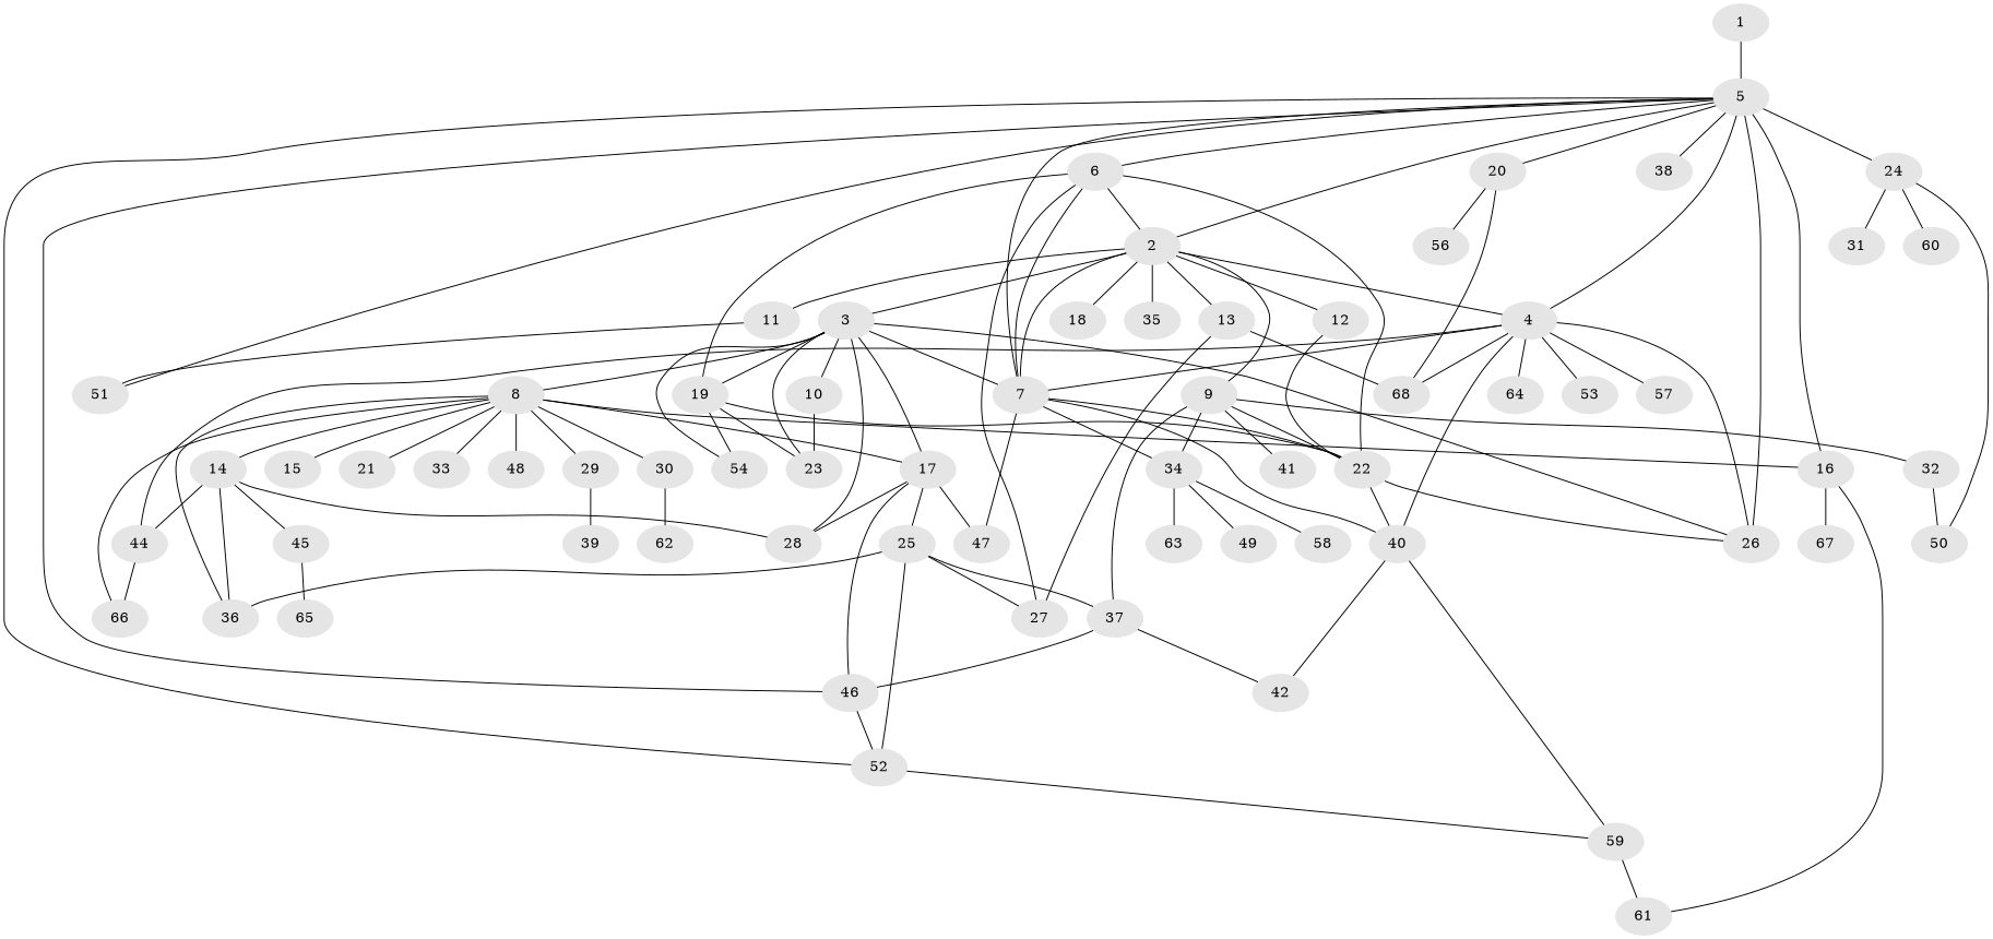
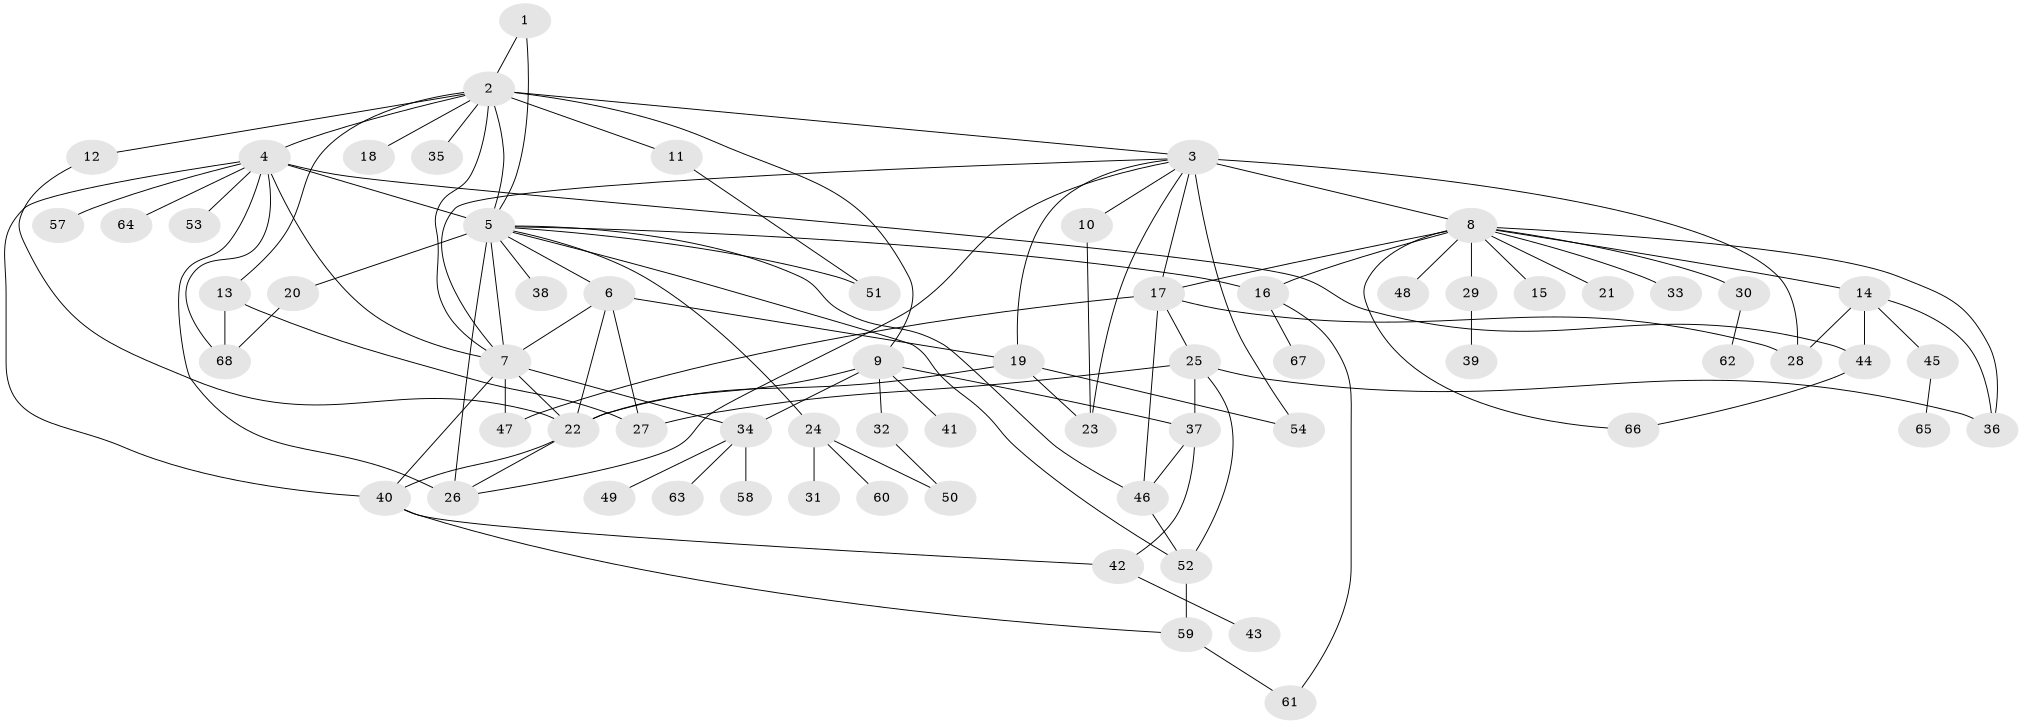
  graph {
    node [color=gray90 style=filled]
    edge [weight=1.0]
    1
    2
    5
    3
    4
    7
    9
    11
    12
    13
    18
    35
    26
    6
    16
    20
    24
    38
    46
    51
    52
    23
    28
    8
    10
    17
    19
    54
    40
    44
    53
    57
    64
    68
    22
    34
    47
    32
    37
    41
    27
    14
    15
    21
    29
    30
    33
    36
    48
    66
    25
    42
    59
    61
    67
-   56
    31
    50
    60
    49
    58
    63
    45
    39
    62
    65
-   6 -- 2
+   43
+   1 -- 2
    1 -- 5
    2 -- 5
    2 -- 3
    2 -- 4
    2 -- 7
    2 -- 9
    2 -- 11
    2 -- 12
    2 -- 13
    2 -- 18
    2 -- 35
    5 -- 7
    5 -- 26 [weight=7.0]
    5 -- 6
    5 -- 16
    5 -- 20
    5 -- 24
    5 -- 38
    5 -- 46
    5 -- 51
    5 -- 52
    3 -- 7
    3 -- 26
    3 -- 23
    3 -- 28 [weight=8.0]
    3 -- 8 [weight=2.0]
    3 -- 10 [weight=5.0]
    3 -- 17
    3 -- 19
    3 -- 54
    4 -- 5
    4 -- 7 [weight=2.0]
    4 -- 26
    4 -- 40
    4 -- 44
    4 -- 53
    4 -- 57
    4 -- 64
    4 -- 68
    7 -- 40
    7 -- 22
    7 -- 34
    7 -- 47
    9 -- 22
    9 -- 34
    9 -- 32
    9 -- 37
    9 -- 41
    11 -- 51
    12 -- 22
    13 -- 68
    13 -- 27 [weight=2.0]
    6 -- 7
    6 -- 19
    6 -- 22
    6 -- 27
    16 -- 61 [weight=2.0]
    16 -- 67
    20 -- 68
-   20 -- 56
    24 -- 31
    24 -- 50
    24 -- 60
    46 -- 52
    52 -- 59
    8 -- 16
    8 -- 17
    8 -- 14
    8 -- 15
    8 -- 21
    8 -- 29
    8 -- 30
    8 -- 33
    8 -- 36
    8 -- 48
    8 -- 66
    10 -- 23
    17 -- 46
    17 -- 28
    17 -- 47
    17 -- 25 [weight=2.0]
    19 -- 23 [weight=2.0]
    19 -- 54
    19 -- 22
    40 -- 42
    40 -- 59
    44 -- 66
    22 -- 26
    22 -- 40
    34 -- 49
    34 -- 58
    34 -- 63
    32 -- 50
    37 -- 46
    37 -- 42
    14 -- 28
    14 -- 44
    14 -- 36
    14 -- 45
    29 -- 39
    30 -- 62
    25 -- 52
    25 -- 37
    25 -- 27
    25 -- 36
+   42 -- 43
    59 -- 61 [weight=2.0]
    45 -- 65
  }
